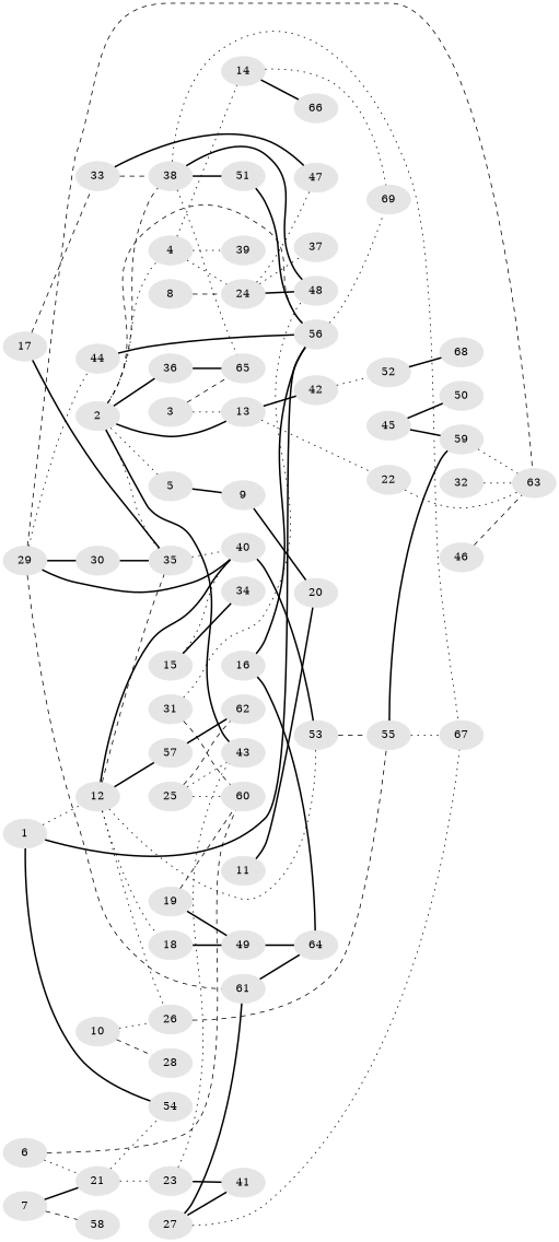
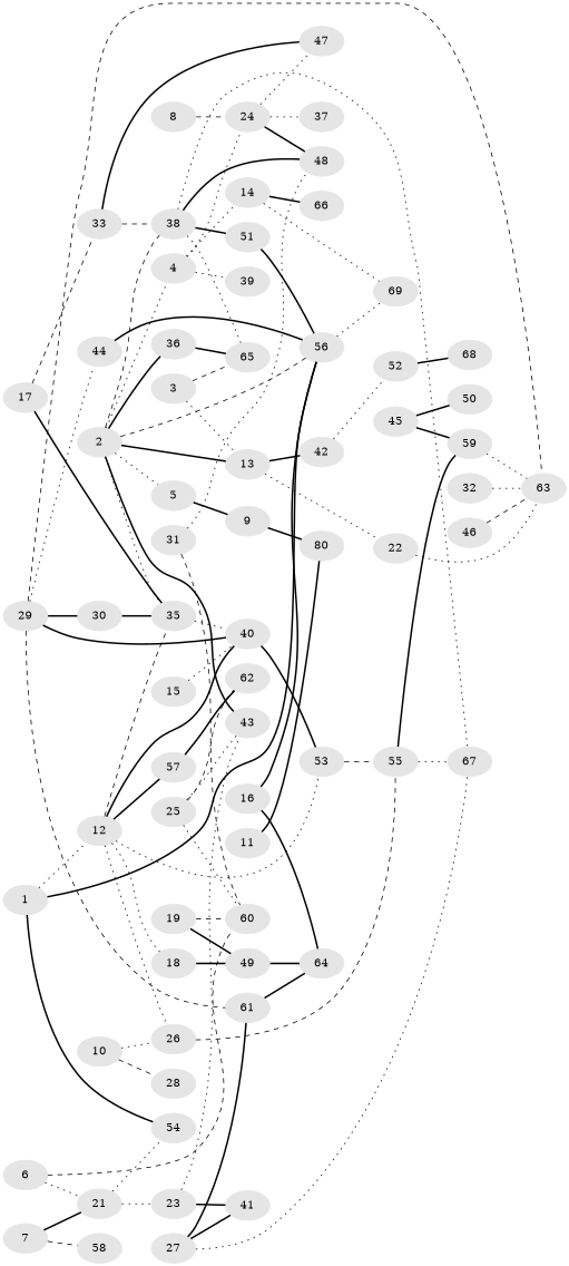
  graph {
    rankdir=LR
    node [color=gray90 style=filled]
    edge [style=bold weight=1.0]
    1
    12
    54
    56
    35
    26
    18
    40
    53
    57
    69
    2
    4
    5
    13
    36
    38
    43
    14
    24
    39
    9
    22
    42
    65
    48
    67
    51
    3
    55
    66
    37
    47
-   20
+   20 [label=80]
    23
    41
    6
    21
    60
    7
    58
    8
    10
    28
    11
    49
    62
    63
    52
    15
-   34
    16
    64
    17
    33
    19
    25
    59
    27
    61
    29
    30
    44
    31
    32
    68
    45
    50
    46
    1 -- 12 [style=dotted]
    1 -- 54
    1 -- 56
    12 -- 35 [style=dashed]
    12 -- 26 [style=dotted]
    12 -- 18 [style=dotted]
    12 -- 40
    12 -- 53 [style=dotted]
    12 -- 57
    56 -- 69 [style=dotted]
    35 -- 40 [style=dotted]
    26 -- 55 [style=dashed]
    18 -- 49
    40 -- 53
    53 -- 55 [style=dashed]
    57 -- 62
    2 -- 56 [style=dashed]
    2 -- 35 [style=dotted]
    2 -- 4 [style=dotted]
    2 -- 5 [style=dotted]
    2 -- 13
    2 -- 36
    2 -- 38 [style=dashed]
    2 -- 43
    4 -- 14 [style=dotted]
    4 -- 24 [style=dotted]
    4 -- 39 [style=dotted]
    5 -- 9
    13 -- 22 [style=dotted]
    13 -- 42
    36 -- 65
    38 -- 65 [style=dotted]
    38 -- 48
    38 -- 67 [style=dotted]
    38 -- 51
    14 -- 69 [style=dotted]
    14 -- 66
    24 -- 48
    24 -- 37 [style=dotted]
    24 -- 47 [style=dotted]
    9 -- 20
    22 -- 63 [style=dotted]
    42 -- 52 [style=dotted]
    51 -- 56
    3 -- 13 [style=dotted]
    3 -- 65 [style=dashed]
    55 -- 67 [style=dotted]
    55 -- 59
    23 -- 43 [style=dotted]
    23 -- 41
    6 -- 21 [style=dotted]
    6 -- 60 [style=dashed]
    21 -- 54 [style=dotted]
    21 -- 23 [style=dotted]
    7 -- 21
    7 -- 58 [style=dashed]
    8 -- 24 [style=dashed]
    10 -- 26 [style=dotted]
    10 -- 28 [style=dashed]
    11 -- 20
    49 -- 64
    52 -- 68
    15 -- 40 [style=dotted]
-   15 -- 34
    16 -- 56
    16 -- 64
    17 -- 35
    17 -- 33 [style=dashed]
    33 -- 38 [style=dashed]
    33 -- 47
    19 -- 60 [style=dashed]
    19 -- 49
    25 -- 43 [style=dotted]
    25 -- 60 [style=dotted]
    25 -- 62 [style=dashed]
    59 -- 63 [style=dotted]
    27 -- 67 [style=dotted]
    27 -- 41
    27 -- 61
    61 -- 64
    29 -- 40
    29 -- 63 [style=dashed]
    29 -- 61 [style=dashed]
    29 -- 30
    29 -- 44 [style=dotted]
    30 -- 35
    44 -- 56
    31 -- 48 [style=dotted]
    31 -- 60 [style=dashed]
    32 -- 63 [style=dotted]
    45 -- 59
    45 -- 50
    46 -- 63 [style=dashed]
  }
